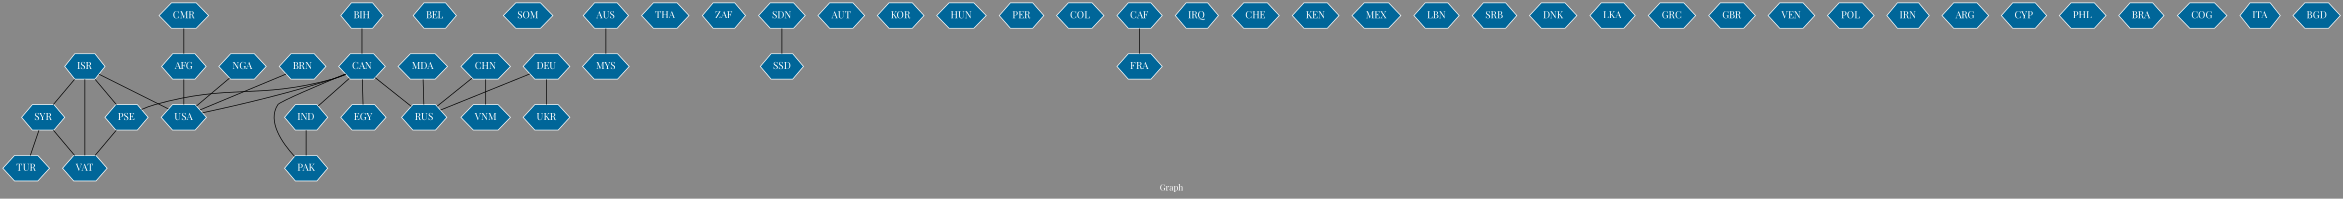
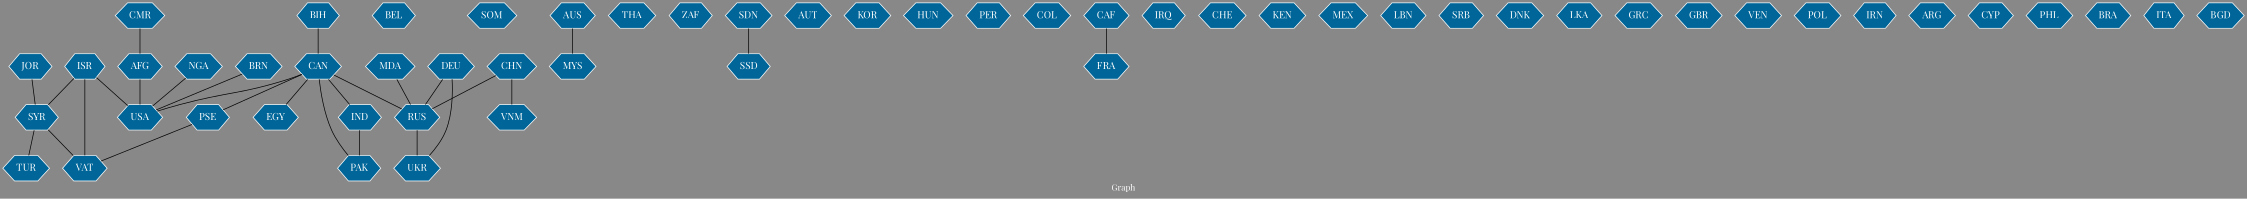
  graph {
    bgcolor="#888888"
    fontcolor=white
    fontname="Playfair Display"
    fontsize=12
    label="Graph"
    node [color=white fillcolor="#006699" fontcolor=white fontname="Playfair Display" shape=hexagon style=filled]
    edge [arrowhead=open color=black fontcolor=white fontname="Playfair Display" fontsize=12 weight=1]
    n1 [label=SYR]
    n2 [label=VAT]
    n3 [label=TUR]
    n4 [label=USA]
    n5 [label=AFG]
    n6 [label=CAN]
    n7 [label=IND]
    n8 [label=RUS]
    n9 [label=PAK]
    n10 [label=EGY]
    n11 [label=PSE]
    n12 [label=UKR]
    n13 [label=BEL]
    n14 [label=NGA]
    n15 [label=SOM]
    n16 [label=CHN]
    n17 [label=VNM]
    n18 [label=MYS]
    n19 [label=THA]
    n20 [label=ZAF]
    n21 [label=SSD]
    n22 [label=SDN]
    n23 [label=AUT]
    n24 [label=KOR]
    n25 [label=HUN]
    n26 [label=PER]
    n27 [label=COL]
    n28 [label=CMR]
    n29 [label=FRA]
    n30 [label=CAF]
    n31 [label=ISR]
    n32 [label=IRQ]
    n33 [label=CHE]
+   n34 [label=JOR]
    n35 [label=MDA]
    n36 [label=KEN]
    n37 [label=MEX]
    n38 [label=LBN]
    n39 [label=SRB]
    n40 [label=DNK]
    n41 [label=DEU]
    n42 [label=LKA]
    n43 [label=AUS]
    n44 [label=GRC]
    n45 [label=GBR]
    n46 [label=BIH]
    n47 [label=VEN]
    n48 [label=POL]
    n49 [label=IRN]
    n50 [label=ARG]
    n51 [label=BRN]
    n52 [label=CYP]
    n53 [label=PHL]
    n54 [label=BRA]
-   n55 [label=COG]
    n56 [label=ITA]
    n57 [label=BGD]
    n1 -- n2
    n1 -- n3
    n5 -- n4 [weight=6]
    n6 -- n4 [weight=2]
    n6 -- n7
    n6 -- n8
    n6 -- n9
    n6 -- n10 [weight=2]
    n6 -- n11
    n7 -- n9 [weight=2]
+   n8 -- n12 [weight=25]
    n11 -- n2
    n14 -- n4
    n16 -- n8
    n16 -- n17
    n22 -- n21 [weight=3]
    n28 -- n5
    n30 -- n29
    n31 -- n1
    n31 -- n2 [weight=2]
    n31 -- n4
-   n31 -- n11
+   n34 -- n1
    n35 -- n8
    n41 -- n8
    n41 -- n12
    n43 -- n18
    n46 -- n6
    n51 -- n4
  }
